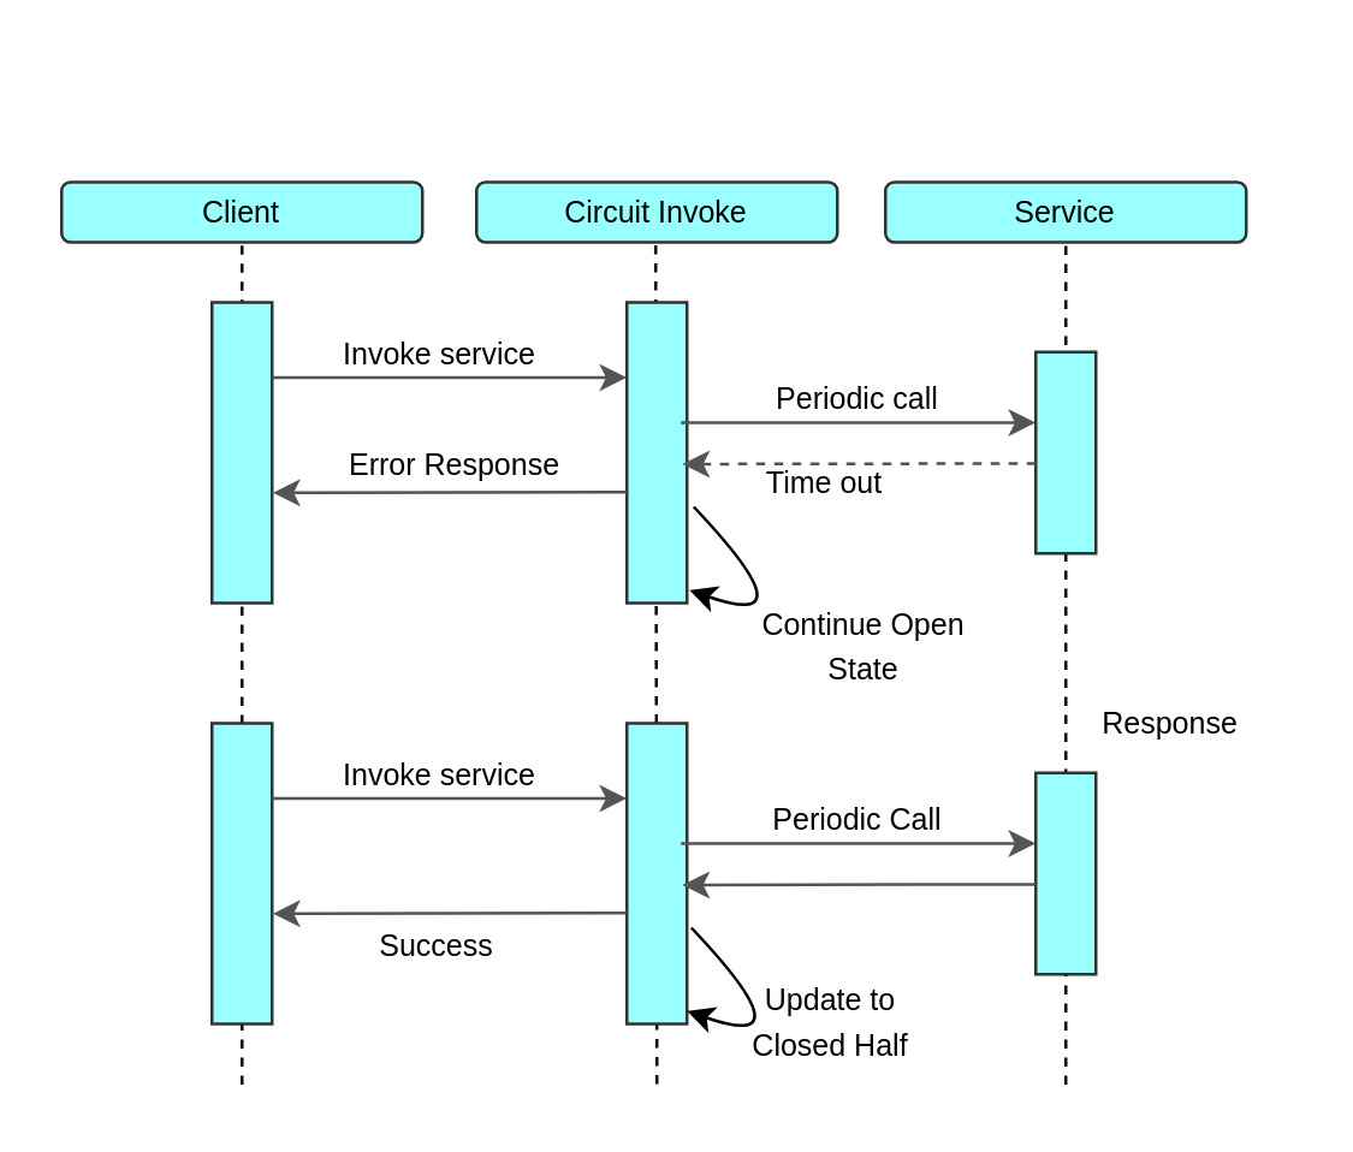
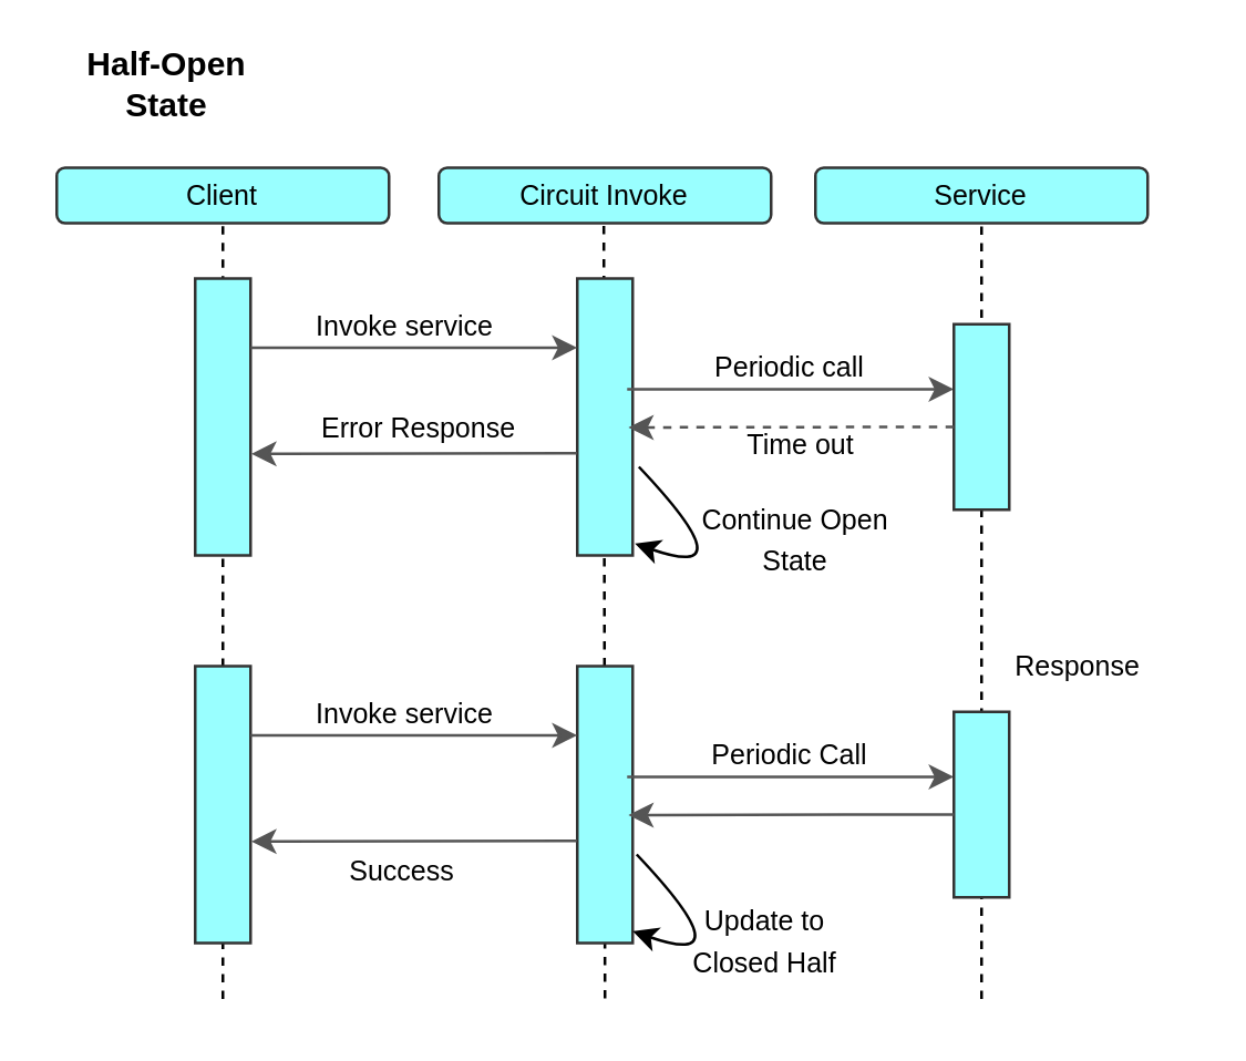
  <mxCell id="0" />
  <mxCell id="1" parent="0" />
  <mxCell id="2" value="" style="endArrow=none;dashed=1;html=1;strokeWidth=1;entryX=0.5;entryY=1;entryDx=0;entryDy=0;" parent="1" edge="1"><mxGeometry width="50" height="50" relative="1" as="geometry"><mxPoint x="218" y="360" as="sourcePoint" /><mxPoint x="217.58" y="80" as="targetPoint" /></mxGeometry></mxCell>
  <mxCell id="3" value="" style="endArrow=none;dashed=1;html=1;strokeWidth=1;entryX=0.5;entryY=1;entryDx=0;entryDy=0;" parent="1" edge="1"><mxGeometry width="50" height="50" relative="1" as="geometry"><mxPoint x="80" y="360.15" as="sourcePoint" /><mxPoint x="80" y="80" as="targetPoint" /></mxGeometry></mxCell>
  <mxCell id="4" value="" style="rounded=1;whiteSpace=wrap;html=1;fillColor=#99FFFF;strokeColor=#333333;" parent="1" vertex="1"><mxGeometry x="158" y="60" width="120" height="20" as="geometry" /></mxCell>
  <mxCell id="5" value="&lt;font style=&quot;font-size: 10px&quot;&gt;Circuit Invoke&lt;/font&gt;" style="text;html=1;strokeColor=none;fillColor=none;align=center;verticalAlign=middle;whiteSpace=wrap;rounded=0;" parent="1" vertex="1"><mxGeometry x="182" y="65" width="72" height="10" as="geometry" /></mxCell>
  <mxCell id="6" value="" style="rounded=1;whiteSpace=wrap;html=1;fillColor=#99FFFF;strokeColor=#333333;" parent="1" vertex="1"><mxGeometry x="20" y="60" width="120" height="20" as="geometry" /></mxCell>
  <mxCell id="7" value="&lt;font style=&quot;font-size: 10px&quot;&gt;Client&lt;/font&gt;" style="text;html=1;strokeColor=none;fillColor=none;align=center;verticalAlign=middle;whiteSpace=wrap;rounded=0;" parent="1" vertex="1"><mxGeometry x="60" y="65" width="40" height="10" as="geometry" /></mxCell>
  <mxCell id="8" value="" style="rounded=1;whiteSpace=wrap;html=1;fillColor=#99FFFF;strokeColor=#333333;" parent="1" vertex="1"><mxGeometry x="294" y="60" width="120" height="20" as="geometry" /></mxCell>
  <mxCell id="9" value="&lt;font style=&quot;font-size: 10px&quot;&gt;Service&lt;/font&gt;" style="text;html=1;strokeColor=none;fillColor=none;align=center;verticalAlign=middle;whiteSpace=wrap;rounded=0;" parent="1" vertex="1"><mxGeometry x="334" y="65" width="40" height="10" as="geometry" /></mxCell>
  <mxCell id="10" value="" style="rounded=0;whiteSpace=wrap;html=1;strokeColor=#333333;fillColor=#99FFFF;" parent="1" vertex="1"><mxGeometry x="70" y="100" width="20" height="100" as="geometry" /></mxCell>
  <mxCell id="11" value="" style="rounded=0;whiteSpace=wrap;html=1;strokeColor=#333333;fillColor=#99FFFF;" parent="1" vertex="1"><mxGeometry x="208" y="100" width="20" height="100" as="geometry" /></mxCell>
  <mxCell id="12" value="" style="endArrow=none;dashed=1;html=1;strokeWidth=1;entryX=0.5;entryY=1;entryDx=0;entryDy=0;" parent="1" target="8" edge="1"><mxGeometry width="50" height="50" relative="1" as="geometry"><mxPoint x="354" y="360.223" as="sourcePoint" /><mxPoint x="440" y="160" as="targetPoint" /></mxGeometry></mxCell>
  <mxCell id="13" value="" style="endArrow=classic;html=1;strokeWidth=1;exitX=1;exitY=0.25;exitDx=0;exitDy=0;entryX=0;entryY=0.25;entryDx=0;entryDy=0;strokeColor=#555555;" parent="1" source="10" target="11" edge="1"><mxGeometry width="50" height="50" relative="1" as="geometry"><mxPoint x="390" y="210" as="sourcePoint" /><mxPoint x="440" y="160" as="targetPoint" /></mxGeometry></mxCell>
  <mxCell id="14" value="" style="endArrow=classic;html=1;strokeWidth=1;entryX=1.013;entryY=0.633;entryDx=0;entryDy=0;strokeColor=#555555;entryPerimeter=0;exitX=-0.01;exitY=0.631;exitDx=0;exitDy=0;exitPerimeter=0;" parent="1" source="11" target="10" edge="1"><mxGeometry width="50" height="50" relative="1" as="geometry"><mxPoint x="200" y="163" as="sourcePoint" /><mxPoint x="208" y="149.58" as="targetPoint" /></mxGeometry></mxCell>
  <mxCell id="15" value="&lt;font style=&quot;font-size: 10px&quot;&gt;Invoke service&lt;/font&gt;" style="text;html=1;strokeColor=none;fillColor=none;align=center;verticalAlign=middle;whiteSpace=wrap;rounded=0;" parent="1" vertex="1"><mxGeometry x="111" y="107" width="70" height="20" as="geometry" /></mxCell>
  <mxCell id="16" value="&lt;span style=&quot;font-size: 10px&quot;&gt;Error Response&lt;/span&gt;" style="text;html=1;strokeColor=none;fillColor=none;align=center;verticalAlign=middle;whiteSpace=wrap;rounded=0;" parent="1" vertex="1"><mxGeometry x="112" y="144" width="78" height="20" as="geometry" /></mxCell>
+ <mxCell id="17" value="&lt;b&gt;Half-Open State&lt;/b&gt;" style="text;html=1;strokeColor=none;fillColor=none;align=center;verticalAlign=middle;whiteSpace=wrap;rounded=0;" parent="1" vertex="1"><mxGeometry x="20" y="20" width="80" height="20" as="geometry" /></mxCell>
  <mxCell id="18" value="" style="endArrow=classic;html=1;strokeWidth=1;exitX=1;exitY=0.25;exitDx=0;exitDy=0;entryX=0;entryY=0.25;entryDx=0;entryDy=0;strokeColor=#555555;" parent="1" edge="1"><mxGeometry width="50" height="50" relative="1" as="geometry"><mxPoint x="226" y="140" as="sourcePoint" /><mxPoint x="344" y="140" as="targetPoint" /></mxGeometry></mxCell>
  <mxCell id="19" value="" style="rounded=0;whiteSpace=wrap;html=1;strokeColor=#333333;fillColor=#99FFFF;" parent="1" vertex="1"><mxGeometry x="344" y="116.5" width="20" height="67" as="geometry" /></mxCell>
  <mxCell id="20" value="" style="endArrow=classic;html=1;strokeWidth=1;entryX=1.013;entryY=0.633;entryDx=0;entryDy=0;strokeColor=#555555;entryPerimeter=0;exitX=-0.01;exitY=0.631;exitDx=0;exitDy=0;exitPerimeter=0;dashed=1;" parent="1" edge="1"><mxGeometry width="50" height="50" relative="1" as="geometry"><mxPoint x="344" y="153.58" as="sourcePoint" /><mxPoint x="226.46" y="153.78" as="targetPoint" /></mxGeometry></mxCell>
  <mxCell id="21" value="&lt;font style=&quot;font-size: 10px&quot;&gt;Periodic call&lt;/font&gt;" style="text;html=1;strokeColor=none;fillColor=none;align=center;verticalAlign=middle;whiteSpace=wrap;rounded=0;" parent="1" vertex="1"><mxGeometry x="250" y="122" width="70" height="20" as="geometry" /></mxCell>
- <mxCell id="22" value="&lt;span style=&quot;font-size: 10px&quot;&gt;Time out&lt;/span&gt;" style="text;html=1;strokeColor=none;fillColor=none;align=center;verticalAlign=middle;whiteSpace=wrap;rounded=0;" parent="1" vertex="1"><mxGeometry x="235" y="150" width="78" height="20" as="geometry" /></mxCell>
+ <mxCell id="22" value="&lt;span style=&quot;font-size: 10px&quot;&gt;Time out&lt;/span&gt;" style="text;html=1;strokeColor=none;fillColor=none;align=center;verticalAlign=middle;whiteSpace=wrap;rounded=0;" parent="1" vertex="1"><mxGeometry x="250" y="150" width="78" height="20" as="geometry" /></mxCell>
  <mxCell id="23" value="" style="rounded=0;whiteSpace=wrap;html=1;strokeColor=#333333;fillColor=#99FFFF;" parent="1" vertex="1"><mxGeometry x="70" y="240" width="20" height="100" as="geometry" /></mxCell>
  <mxCell id="24" value="" style="rounded=0;whiteSpace=wrap;html=1;strokeColor=#333333;fillColor=#99FFFF;" parent="1" vertex="1"><mxGeometry x="208" y="240" width="20" height="100" as="geometry" /></mxCell>
  <mxCell id="25" value="" style="endArrow=classic;html=1;strokeWidth=1;exitX=1;exitY=0.25;exitDx=0;exitDy=0;entryX=0;entryY=0.25;entryDx=0;entryDy=0;strokeColor=#555555;" parent="1" source="23" target="24" edge="1"><mxGeometry width="50" height="50" relative="1" as="geometry"><mxPoint x="390" y="350" as="sourcePoint" /><mxPoint x="440" y="300" as="targetPoint" /></mxGeometry></mxCell>
  <mxCell id="26" value="" style="endArrow=classic;html=1;strokeWidth=1;entryX=1.013;entryY=0.633;entryDx=0;entryDy=0;strokeColor=#555555;entryPerimeter=0;exitX=-0.01;exitY=0.631;exitDx=0;exitDy=0;exitPerimeter=0;" parent="1" source="24" target="23" edge="1"><mxGeometry width="50" height="50" relative="1" as="geometry"><mxPoint x="200" y="303" as="sourcePoint" /><mxPoint x="208" y="289.58" as="targetPoint" /></mxGeometry></mxCell>
  <mxCell id="27" value="&lt;font style=&quot;font-size: 10px&quot;&gt;Invoke service&lt;/font&gt;" style="text;html=1;strokeColor=none;fillColor=none;align=center;verticalAlign=middle;whiteSpace=wrap;rounded=0;" parent="1" vertex="1"><mxGeometry x="111" y="247" width="70" height="20" as="geometry" /></mxCell>
  <mxCell id="28" value="&lt;span style=&quot;font-size: 10px&quot;&gt;Success&lt;br&gt;&lt;/span&gt;" style="text;html=1;strokeColor=none;fillColor=none;align=center;verticalAlign=middle;whiteSpace=wrap;rounded=0;" parent="1" vertex="1"><mxGeometry x="100" y="304" width="90" height="20" as="geometry" /></mxCell>
  <mxCell id="29" value="" style="endArrow=classic;html=1;strokeWidth=1;exitX=1;exitY=0.25;exitDx=0;exitDy=0;entryX=0;entryY=0.25;entryDx=0;entryDy=0;strokeColor=#555555;" parent="1" edge="1"><mxGeometry width="50" height="50" relative="1" as="geometry"><mxPoint x="226" y="280" as="sourcePoint" /><mxPoint x="344" y="280" as="targetPoint" /></mxGeometry></mxCell>
  <mxCell id="30" value="" style="rounded=0;whiteSpace=wrap;html=1;strokeColor=#333333;fillColor=#99FFFF;" parent="1" vertex="1"><mxGeometry x="344" y="256.5" width="20" height="67" as="geometry" /></mxCell>
  <mxCell id="31" value="" style="endArrow=classic;html=1;strokeWidth=1;entryX=1.013;entryY=0.633;entryDx=0;entryDy=0;strokeColor=#555555;entryPerimeter=0;exitX=-0.01;exitY=0.631;exitDx=0;exitDy=0;exitPerimeter=0;" parent="1" edge="1"><mxGeometry width="50" height="50" relative="1" as="geometry"><mxPoint x="344" y="293.58" as="sourcePoint" /><mxPoint x="226.46" y="293.78" as="targetPoint" /></mxGeometry></mxCell>
  <mxCell id="32" value="&lt;font style=&quot;font-size: 10px&quot;&gt;Periodic Call&lt;/font&gt;" style="text;html=1;strokeColor=none;fillColor=none;align=center;verticalAlign=middle;whiteSpace=wrap;rounded=0;" parent="1" vertex="1"><mxGeometry x="250" y="262" width="70" height="20" as="geometry" /></mxCell>
  <mxCell id="33" value="&lt;span style=&quot;font-size: 10px&quot;&gt;Response&lt;/span&gt;" style="text;html=1;strokeColor=none;fillColor=none;align=center;verticalAlign=middle;whiteSpace=wrap;rounded=0;" parent="1" vertex="1"><mxGeometry x="350" y="230" width="78" height="20" as="geometry" /></mxCell>
  <mxCell id="34" value="" style="curved=1;endArrow=classic;html=1;entryX=1.04;entryY=0.957;entryDx=0;entryDy=0;entryPerimeter=0;exitX=1.112;exitY=0.68;exitDx=0;exitDy=0;exitPerimeter=0;" parent="1" source="11" target="11" edge="1"><mxGeometry width="50" height="50" relative="1" as="geometry"><mxPoint x="240" y="170" as="sourcePoint" /><mxPoint x="230" y="180" as="targetPoint" /><Array as="points"><mxPoint x="270" y="210" /></Array></mxGeometry></mxCell>
- <mxCell id="35" value="&lt;font style=&quot;font-size: 10px&quot;&gt;Continue Open State&lt;/font&gt;" style="text;html=1;strokeColor=none;fillColor=none;align=center;verticalAlign=middle;whiteSpace=wrap;rounded=0;" parent="1" vertex="1"><mxGeometry x="252" y="204" width="70" height="20" as="geometry" /></mxCell>
+ <mxCell id="35" value="&lt;font style=&quot;font-size: 10px&quot;&gt;Continue Open State&lt;/font&gt;" style="text;html=1;strokeColor=none;fillColor=none;align=center;verticalAlign=middle;whiteSpace=wrap;rounded=0;" parent="1" vertex="1"><mxGeometry x="252" y="184" width="70" height="20" as="geometry" /></mxCell>
  <mxCell id="36" value="" style="curved=1;endArrow=classic;html=1;entryX=1.04;entryY=0.957;entryDx=0;entryDy=0;entryPerimeter=0;exitX=1.112;exitY=0.68;exitDx=0;exitDy=0;exitPerimeter=0;" parent="1" edge="1"><mxGeometry width="50" height="50" relative="1" as="geometry"><mxPoint x="229.44" y="308" as="sourcePoint" /><mxPoint x="228" y="335.7" as="targetPoint" /><Array as="points"><mxPoint x="269.2" y="350" /></Array></mxGeometry></mxCell>
  <mxCell id="37" value="&lt;font style=&quot;font-size: 10px&quot;&gt;Update to Closed Half&lt;/font&gt;" style="text;html=1;strokeColor=none;fillColor=none;align=center;verticalAlign=middle;whiteSpace=wrap;rounded=0;" parent="1" vertex="1"><mxGeometry x="241" y="328.5" width="70" height="20" as="geometry" /></mxCell>
